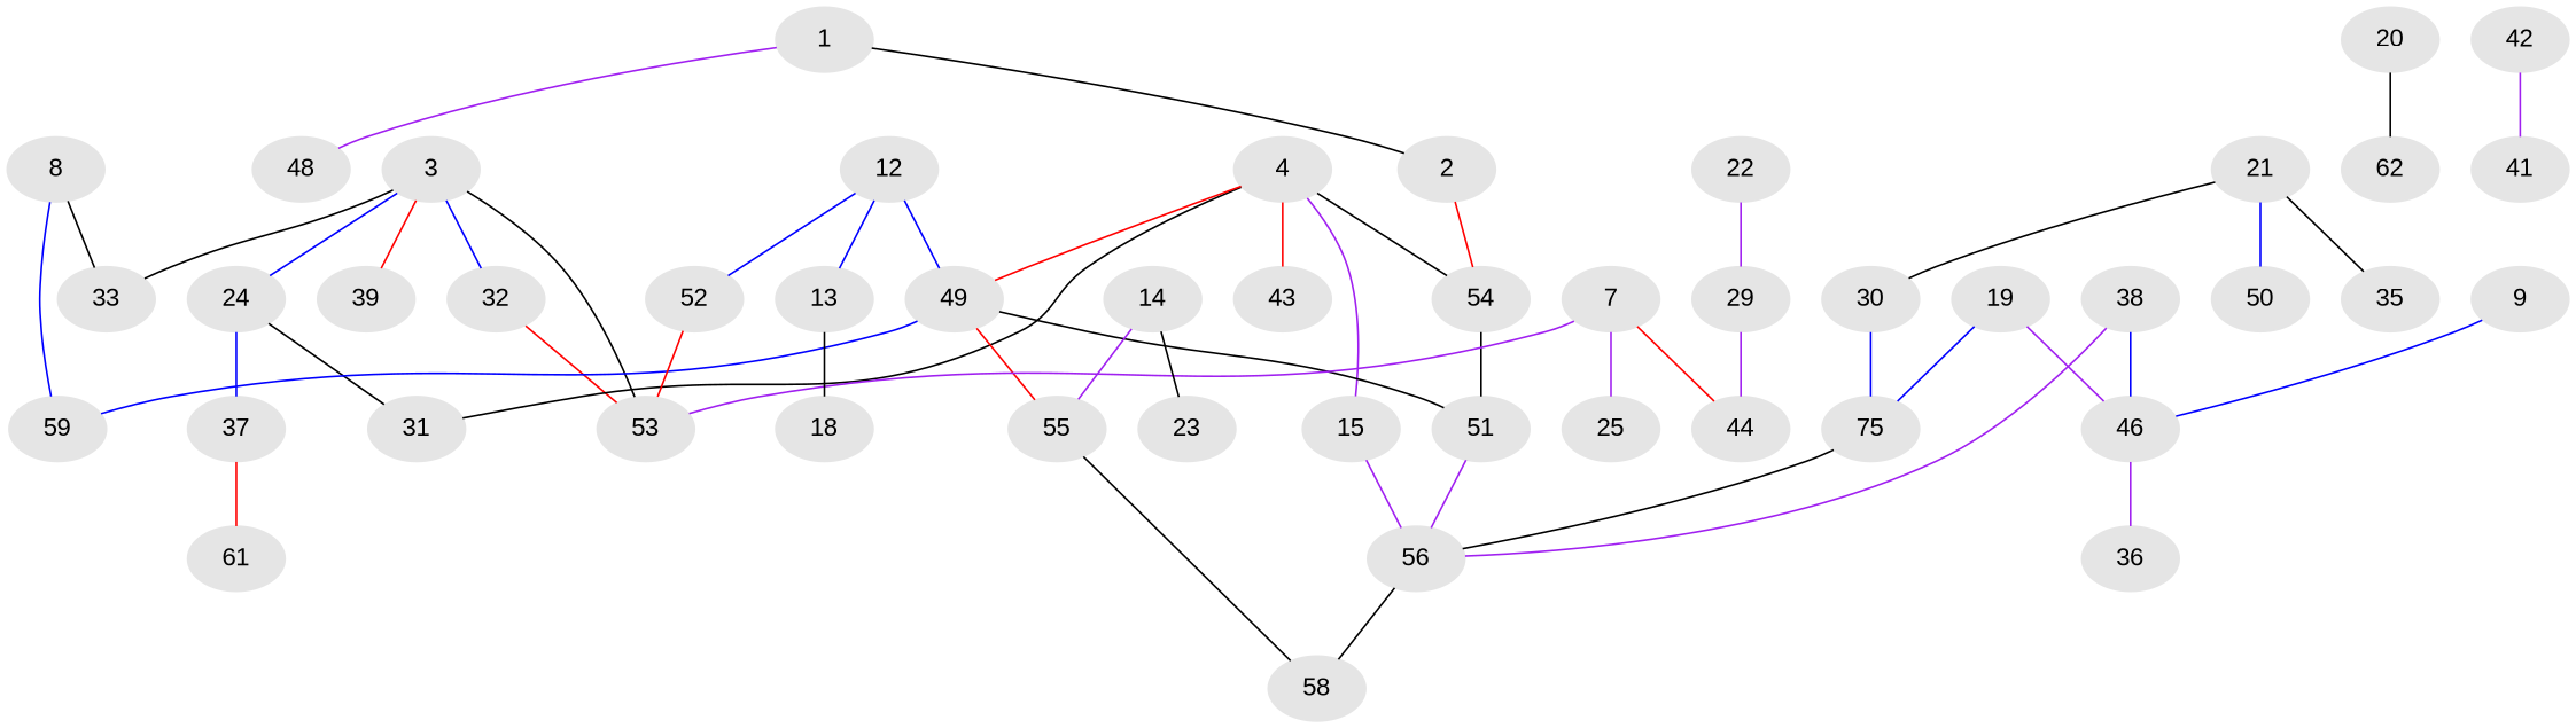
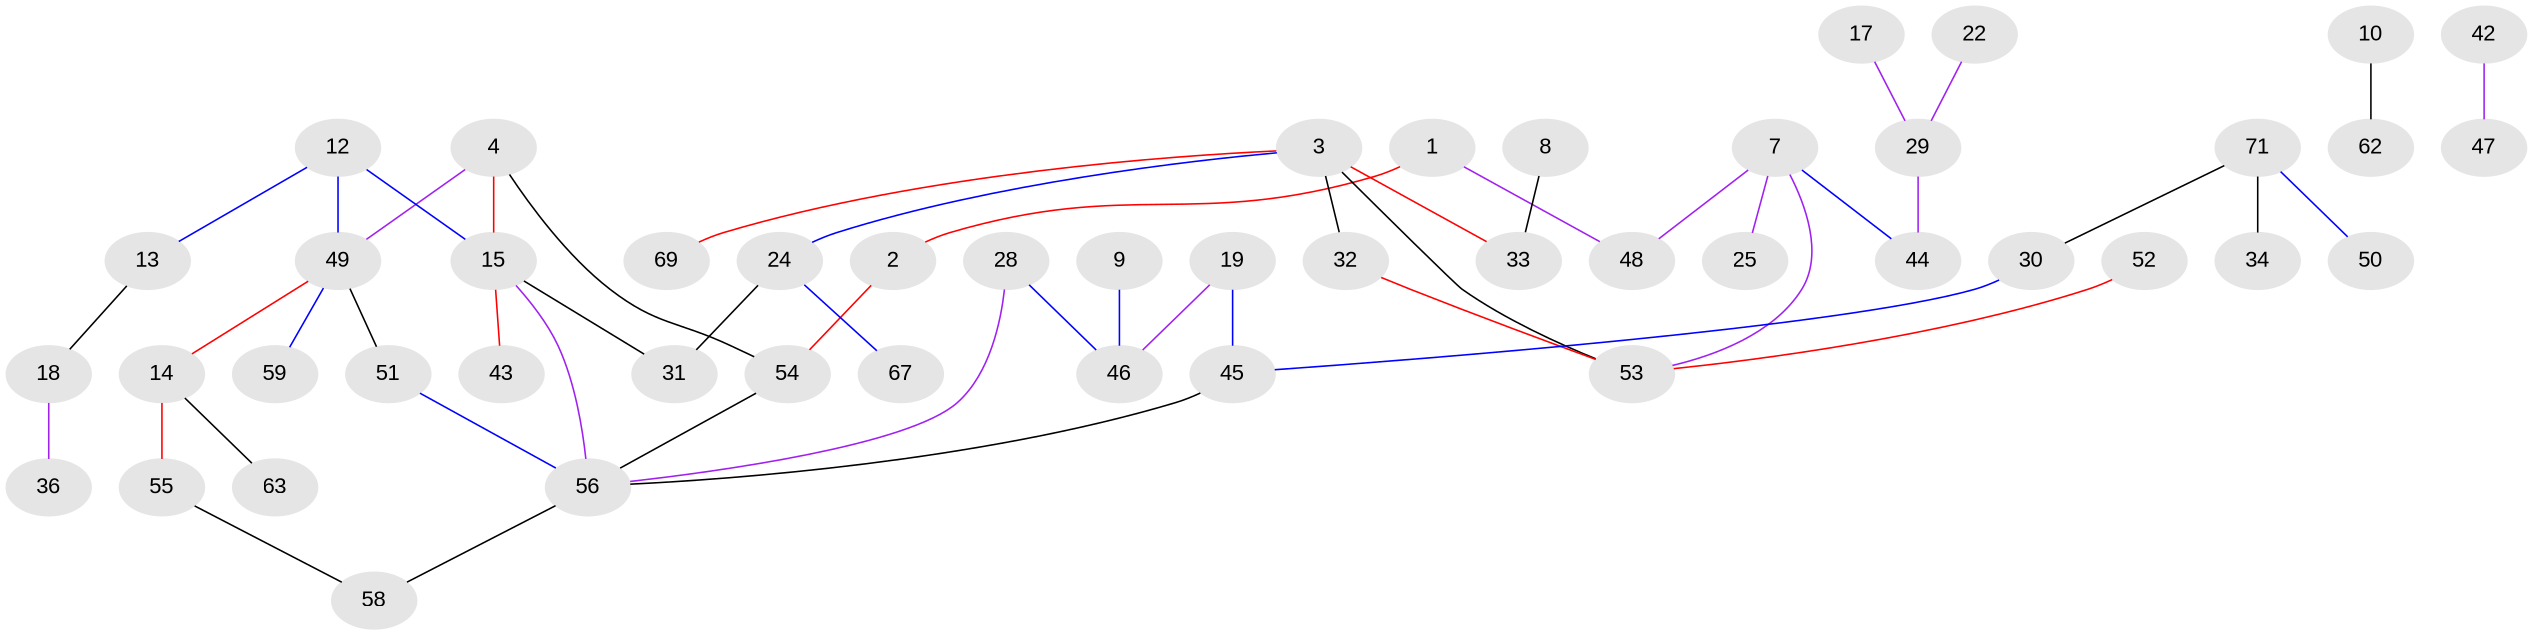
  graph {
    fontname="Liberation Sans"
    node [color=gray90 fontname="Liberation Sans" style=filled]
    edge [color=black fontname="Liberation Sans" weight=1.0]
    1
    2
    48
    54
    56
    3
    24
    32
    33
-   39
+   39 [label=69]
    53
    31
-   37
+   37 [label=67]
    4
    15
    49
    43
    59
    55
    51
    7
    25
    44
    8
    9
    46
-   10 [label=20]
+   10
    62
    12
    13
    52
    18
    36
    14
-   23
+   23 [label=63]
    58
+   17
    29
    19
-   45 [label=75]
-   21
+   45
+   21 [label=71]
    30
-   34 [label=35]
+   34
    50
    22
-   61
-   38
+   38 [label=28]
    42
-   47 [label=41]
-   1 -- 2
+   47
+   1 -- 2 [color=red]
    1 -- 48 [color=purple]
    2 -- 54 [color=red]
-   54 -- 51
+   54 -- 56
    56 -- 58
    3 -- 24 [color=blue]
-   3 -- 32 [color=blue]
-   3 -- 33
+   3 -- 32
+   3 -- 33 [color=red]
    3 -- 39 [color=red]
    3 -- 53
    24 -- 31
    24 -- 37 [color=blue]
    32 -- 53 [color=red]
-   37 -- 61 [color=red]
    4 -- 54
-   4 -- 15 [color=purple]
-   4 -- 49 [color=red]
+   4 -- 15 [color=red]
+   4 -- 49 [color=purple]
    15 -- 56 [color=purple weight=2.0]
-   4 -- 31
-   4 -- 43 [color=red]
+   15 -- 31
+   15 -- 43 [color=red]
    49 -- 59 [color=blue]
-   49 -- 55 [color=red]
+   49 -- 14 [color=red]
    49 -- 51
    55 -- 58
-   51 -- 56 [color=purple]
+   51 -- 56 [color=blue]
+   7 -- 48 [color=purple]
    7 -- 53 [color=purple]
    7 -- 25 [color=purple]
-   7 -- 44 [color=red]
+   7 -- 44 [color=blue]
    8 -- 33
-   8 -- 59 [color=blue]
    9 -- 46 [color=blue]
    10 -- 62
    12 -- 49 [color=blue weight=2.0]
    12 -- 13 [color=blue]
-   12 -- 52 [color=blue]
+   12 -- 15 [color=blue]
    13 -- 18
    52 -- 53 [color=red]
-   46 -- 36 [color=purple]
-   14 -- 55 [color=purple]
+   18 -- 36 [color=purple]
+   14 -- 55 [color=red]
    14 -- 23
+   17 -- 29 [color=purple]
    29 -- 44 [color=purple]
    19 -- 46 [color=purple]
    19 -- 45 [color=blue]
    45 -- 56
    21 -- 30
    21 -- 34
    21 -- 50 [color=blue]
    30 -- 45 [color=blue]
    22 -- 29 [color=purple]
    38 -- 56 [color=purple]
    38 -- 46 [color=blue]
    42 -- 47 [color=purple]
  }
